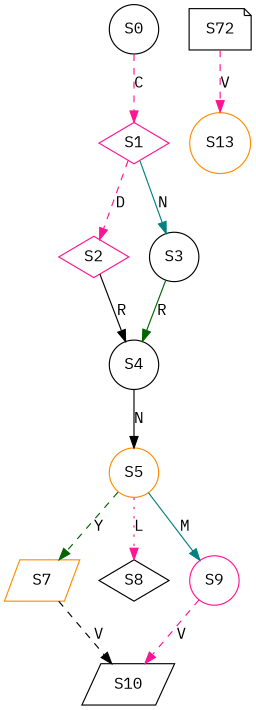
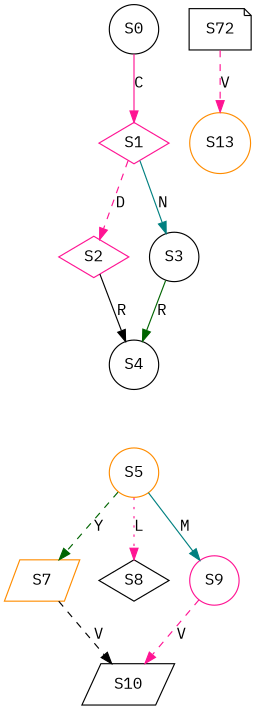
  strict digraph {
    fontname="IBM Plex Mono"
    node [color=black fontname="IBM Plex Mono" shape=circle]
    edge [color=deeppink fontname="IBM Plex Mono" style=solid]
    S1 [color=deeppink shape=diamond]
    S0
    S2 [color=deeppink shape=diamond]
    S3
    S4
    S5 [color=darkorange]
    S7 [color=darkorange shape=parallelogram]
    S8 [shape=diamond]
    S9 [color=deeppink]
    S10 [shape=parallelogram]
    n11 [label=S72 shape=note]
    S13 [color=darkorange]
    S1 -> S2 [label=D style=dashed]
    S1 -> S3 [color=teal label=N]
-   S0 -> S1 [label=C style=dashed]
+   S0 -> S1 [label=C]
    S2 -> S4 [color=black label=R]
    S3 -> S4 [color=darkgreen label=R]
-   S4 -> S5 [color=black label=N]
    S5 -> S7 [color=darkgreen label=Y style=dashed]
    S5 -> S8 [label=L style=dotted]
    S5 -> S9 [color=teal label=M]
    S7 -> S10 [color=black label=V style=dashed]
    S9 -> S10 [label=V style=dashed]
    n11 -> S13 [label=V style=dashed]
  }
